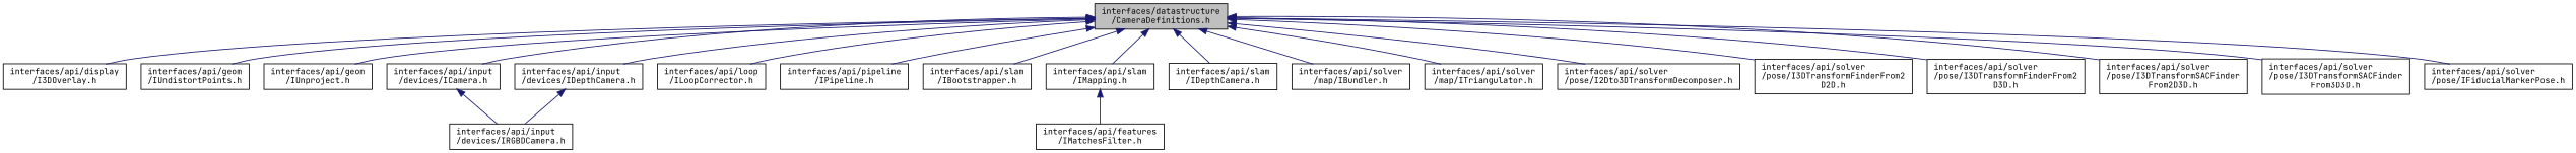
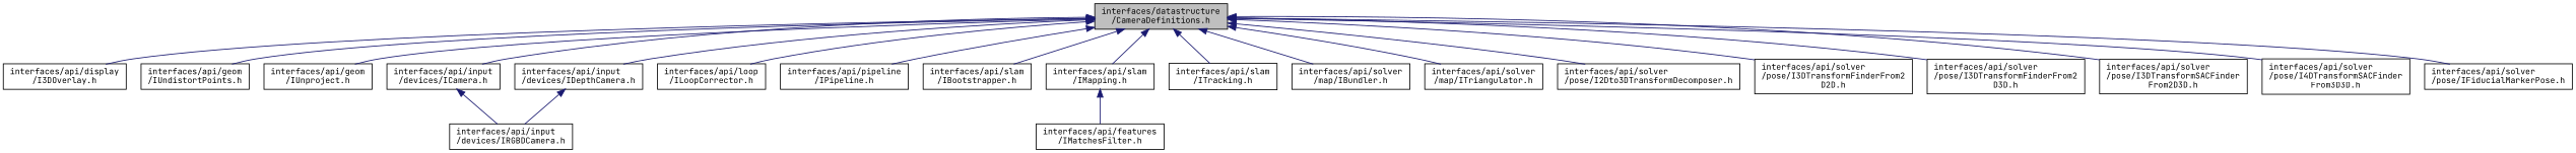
  digraph {
    fontname="JetBrains Mono"
    node [color=black fillcolor=white fontname="JetBrains Mono" fontsize=10 shape=record style=filled]
    edge [color=midnightblue dir=back fontname="JetBrains Mono" fontsize=10 labelfontname=Helvetica labelfontsize=10 style=solid]
    n1 [fillcolor=grey75 fontcolor=black height=0.2 label="interfaces/datastructure\l/CameraDefinitions.h" width=0.4]
    n2 [height=0.2 label="interfaces/api/display\l/I3DOverlay.h" width=0.4]
    n3 [height=0.2 label="interfaces/api/geom\l/IUndistortPoints.h" width=0.4]
    n4 [height=0.2 label="interfaces/api/geom\l/IUnproject.h" width=0.4]
    n5 [height=0.2 label="interfaces/api/input\l/devices/ICamera.h" width=0.4]
    n6 [height=0.2 label="interfaces/api/input\l/devices/IDepthCamera.h" width=0.4]
    n7 [height=0.2 label="interfaces/api/loop\l/ILoopCorrector.h" width=0.4]
    n8 [height=0.2 label="interfaces/api/pipeline\l/IPipeline.h" width=0.4]
    n9 [height=0.2 label="interfaces/api/slam\l/IBootstrapper.h" width=0.4]
    n10 [height=0.2 label="interfaces/api/slam\l/IMapping.h" width=0.4]
-   n11 [height=0.2 label="interfaces/api/slam\l/IDepthCamera.h" width=0.4]
+   n11 [height=0.2 label="interfaces/api/slam\l/ITracking.h" width=0.4]
    n12 [height=0.2 label="interfaces/api/solver\l/map/IBundler.h" width=0.4]
    n13 [height=0.2 label="interfaces/api/solver\l/map/ITriangulator.h" width=0.4]
    n14 [height=0.2 label="interfaces/api/solver\l/pose/I2Dto3DTransformDecomposer.h" width=0.4]
    n15 [height=0.2 label="interfaces/api/solver\l/pose/I3DTransformFinderFrom2\lD2D.h" width=0.4]
    n16 [height=0.2 label="interfaces/api/solver\l/pose/I3DTransformFinderFrom2\lD3D.h" width=0.4]
    n17 [height=0.2 label="interfaces/api/solver\l/pose/I3DTransformSACFinder\lFrom2D3D.h" width=0.4]
-   n18 [height=0.2 label="interfaces/api/solver\l/pose/I3DTransformSACFinder\lFrom3D3D.h" width=0.4]
+   n18 [height=0.2 label="interfaces/api/solver\l/pose/I4DTransformSACFinder\lFrom3D3D.h" width=0.4]
    n19 [height=0.2 label="interfaces/api/solver\l/pose/IFiducialMarkerPose.h" width=0.4]
    n20 [height=0.2 label="interfaces/api/features\l/IMatchesFilter.h" width=0.4]
    n21 [height=0.2 label="interfaces/api/input\l/devices/IRGBDCamera.h" width=0.4]
    n1 -> n2
    n1 -> n3
    n1 -> n4
    n1 -> n5
    n1 -> n6
    n1 -> n7
    n1 -> n8
    n1 -> n9
    n1 -> n10
    n1 -> n11
    n1 -> n12
    n1 -> n13
    n1 -> n14
    n1 -> n15
    n1 -> n16
    n1 -> n17
    n1 -> n18
    n1 -> n19
    n5 -> n21
    n6 -> n21
    n10 -> n20
  }
